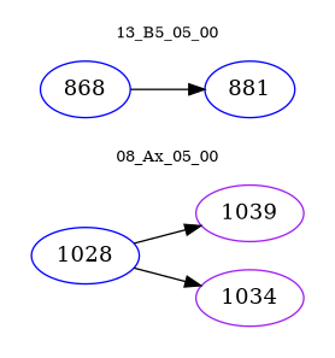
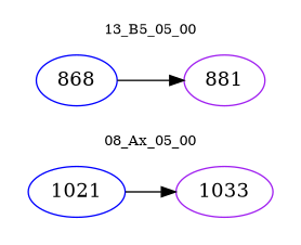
  digraph {
    rankdir=LR
    node [color=blue]
    edge [color=black style=solid]
-   n1 [label=1028]
-   n2 [color=purple label=1034]
-   n3 [color=purple label=1039]
+   n1 [label=1021]
+   n2 [color=purple label=1033]
    n4 [label=868]
-   n5 [label=881]
+   n5 [color=purple label=881]
    subgraph cluster_1 {
      color=white
      fontsize=10
      label="08_Ax_05_00"
      n1
      n2
-     n3
    }
    subgraph cluster_2 {
      color=white
      fontsize=10
      label="13_B5_05_00"
      n4
      n5
    }
    n1 -> n2
-   n1 -> n3
    n4 -> n5
  }
